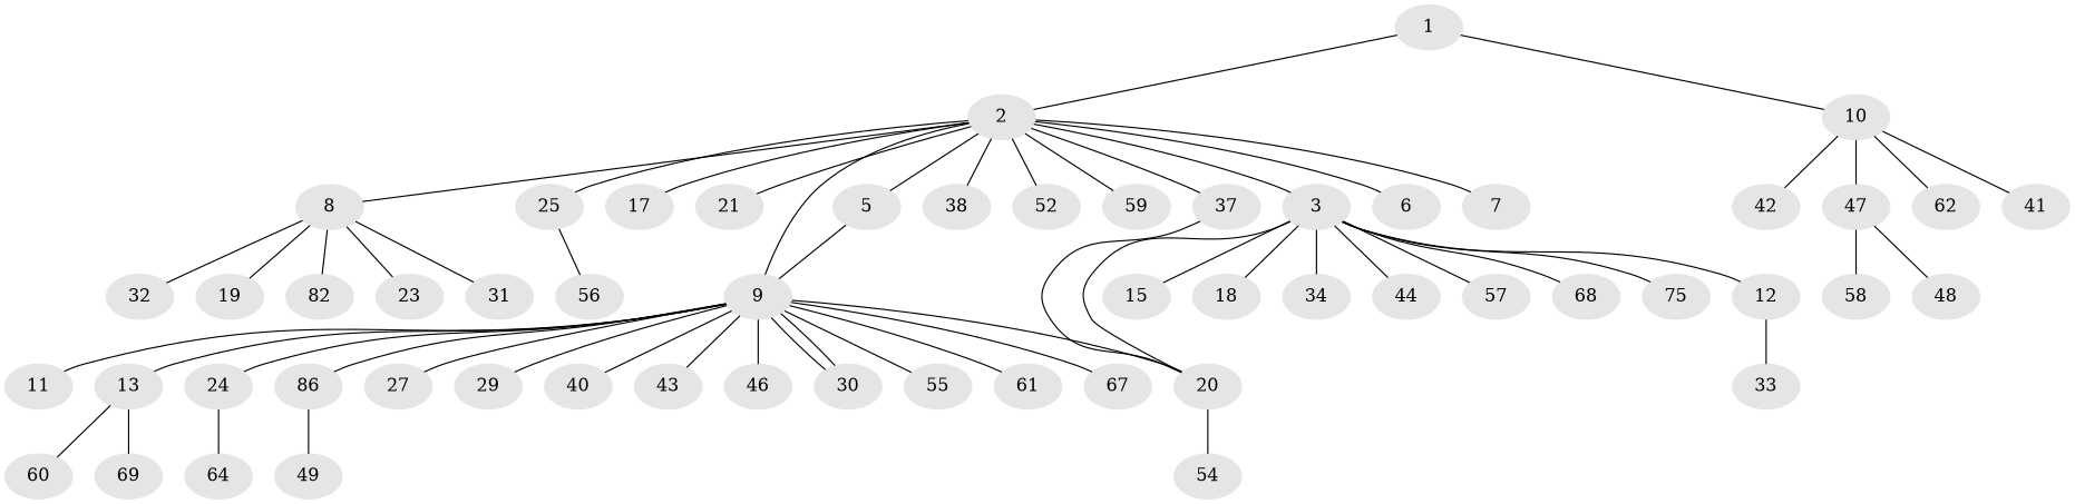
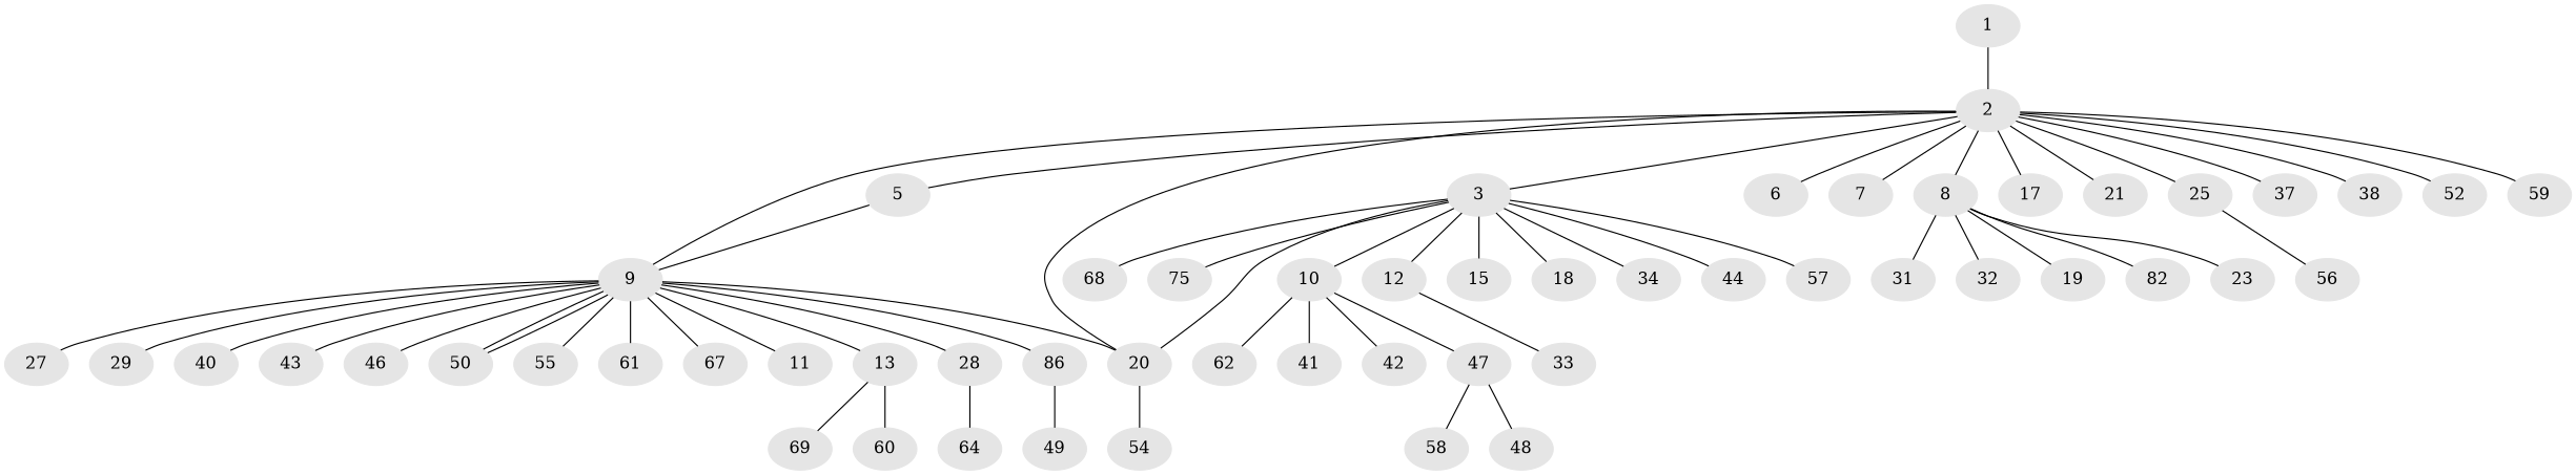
  graph {
    node [color=gray90 style=filled]
    2 [super="+66"]
    3 [super="+4"]
    5
    6
    7
    8 [super="+65"]
    9 [super="+28"]
    17
    20 [super="+30"]
    21
    25 [super="+45"]
    37
    38
    52
    59
    1
    10 [super="+16"]
    41
    42
    47 [super="+63"]
    62
    12
    15
    18 [super="+51"]
    34
    44
    57
    68
    75
    19 [super="+71"]
    n31 [label=82]
    23
    31
    32 [super="+53"]
    11
    13 [super="+14"]
-   24 [super="+36"]
+   24 [super="+36" label=28]
    n38 [label=86]
    27
    29
    40
    43
    46
-   50 [label=30]
+   50
    55
    61 [super="+74"]
    67
    54
    56 [super="+73"]
    33 [super="+35"]
    60
    69
    64
    49
    48
    58
    2 -- 3
    2 -- 5
    2 -- 6
    2 -- 7
    2 -- 8
    2 -- 9
    2 -- 17
-   37 -- 20
+   2 -- 20
    2 -- 21
    2 -- 25
    2 -- 37
    2 -- 38
    2 -- 52
    2 -- 59
    3 -- 20
    3 -- 12
    3 -- 15
    3 -- 18
    3 -- 34
    3 -- 44
    3 -- 57
    3 -- 68
    3 -- 75
    5 -- 9
    8 -- 19
    8 -- n31
    8 -- 23
    8 -- 31
    8 -- 32
    9 -- 20
    9 -- 11
    9 -- 13
    9 -- 24
    9 -- n38
    9 -- 27
    9 -- 29
    9 -- 40
    9 -- 43
    9 -- 46
    9 -- 50
    9 -- 50
    9 -- 55
    9 -- 61
    9 -- 67
    20 -- 54
    25 -- 56
    1 -- 2
-   1 -- 10
+   3 -- 10
    10 -- 41
    10 -- 42
    10 -- 47
    10 -- 62
    47 -- 48
    47 -- 58
    12 -- 33
    13 -- 60
    13 -- 69
    24 -- 64
    n38 -- 49
  }
